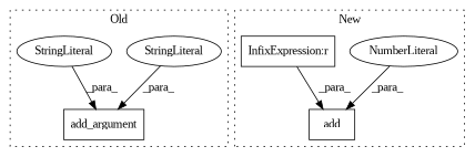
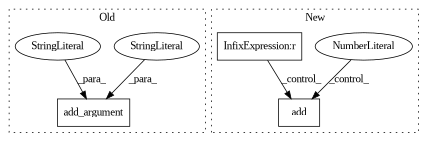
  digraph {
    fontname="Liberation Serif"
    node [a=32 fontname="Liberation Serif" shape=box]
    edge [fontname="Liberation Serif"]
    n1 [l="13,1" label=add_argument s="618,713"]
    n2 [a=45 l=17 label=StringLiteral s=631 shape=ellipse]
    n3 [a=45 l=33 label=StringLiteral s=655 shape=ellipse]
    n4 [l="5,1" label=add s="1431,1437"]
    n5 [a=34 l=1 label=NumberLiteral s=1436 shape=ellipse]
    n6 [a=27 l=4 label="InfixExpression:r" s=1355]
    subgraph cluster_1 {
      label=Old
      style=dotted
      n1
      n2
      n3
    }
    subgraph cluster_2 {
      label=New
      style=dotted
      n4
      n5
      n6
    }
    n2 -> n1 [label=_para_]
    n3 -> n1 [label=_para_]
-   n5 -> n4 [label=_para_]
-   n6 -> n4 [label=_para_]
+   n5 -> n4 [label=_control_]
+   n6 -> n4 [label=_control_]
  }
